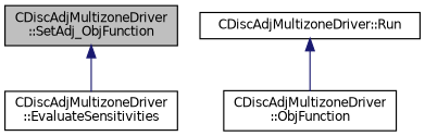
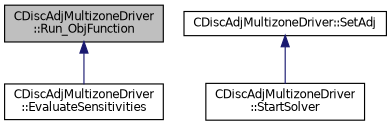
  digraph {
    rankdir=TB
    node [color=black fillcolor=white fontname=Helvetica fontsize=10 shape=record style=filled]
    edge [color=midnightblue dir=back fontname=Helvetica fontsize=10 labelfontname=Helvetica labelfontsize=10 style=solid]
-   n1 [fillcolor=grey75 fontcolor=black height=0.2 label="CDiscAdjMultizoneDriver\l::SetAdj_ObjFunction" width=0.4]
+   n1 [fillcolor=grey75 fontcolor=black height=0.2 label="CDiscAdjMultizoneDriver\l::Run_ObjFunction" width=0.4]
    n2 [height=0.2 label="CDiscAdjMultizoneDriver\l::EvaluateSensitivities" width=0.4]
-   n3 [height=0.2 label="CDiscAdjMultizoneDriver::Run" width=0.4]
-   n4 [height=0.2 label="CDiscAdjMultizoneDriver\l::ObjFunction" width=0.4]
+   n3 [height=0.2 label="CDiscAdjMultizoneDriver::SetAdj" width=0.4]
+   n4 [height=0.2 label="CDiscAdjMultizoneDriver\l::StartSolver" width=0.4]
    n1 -> n2
    n3 -> n4
  }
